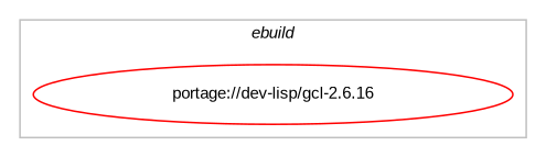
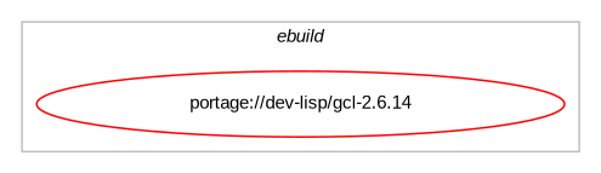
  digraph {
    compound=true
    concentrate=true
    fontname="Liberation Sans"
    fontsize=10
    newrank=true
    rankdir=LR
    ranksep=1.5
-   n1 [color=red fontname="Liberation Sans" fontsize=10 label="portage://dev-lisp/gcl-2.6.16" width=4]
+   n1 [color=red fontname="Liberation Sans" fontsize=10 label="portage://dev-lisp/gcl-2.6.14" width=4]
    subgraph cluster_1 {
      color=gray
      label=<<i>ebuild</i>>
      n1
    }
    subgraph cluster_2 {
      color=gray
      label=<<i>dependencies</i>>
      subgraph cluster_3 {
        color=gray
        fillcolor="#eeeeee"
        label=<<i>compile</i>>
        style=filled
      }
      subgraph cluster_4 {
        color=gray
        fillcolor="#eeeeee"
        label=<<i>compile and run</i>>
        style=filled
      }
      subgraph cluster_5 {
        color=gray
        fillcolor="#eeeeee"
        label=<<i>run</i>>
        style=filled
      }
    }
    subgraph cluster_6 {
      color=gray
      label=<<i>candidates</i>>
      rank=same
    }
  }
